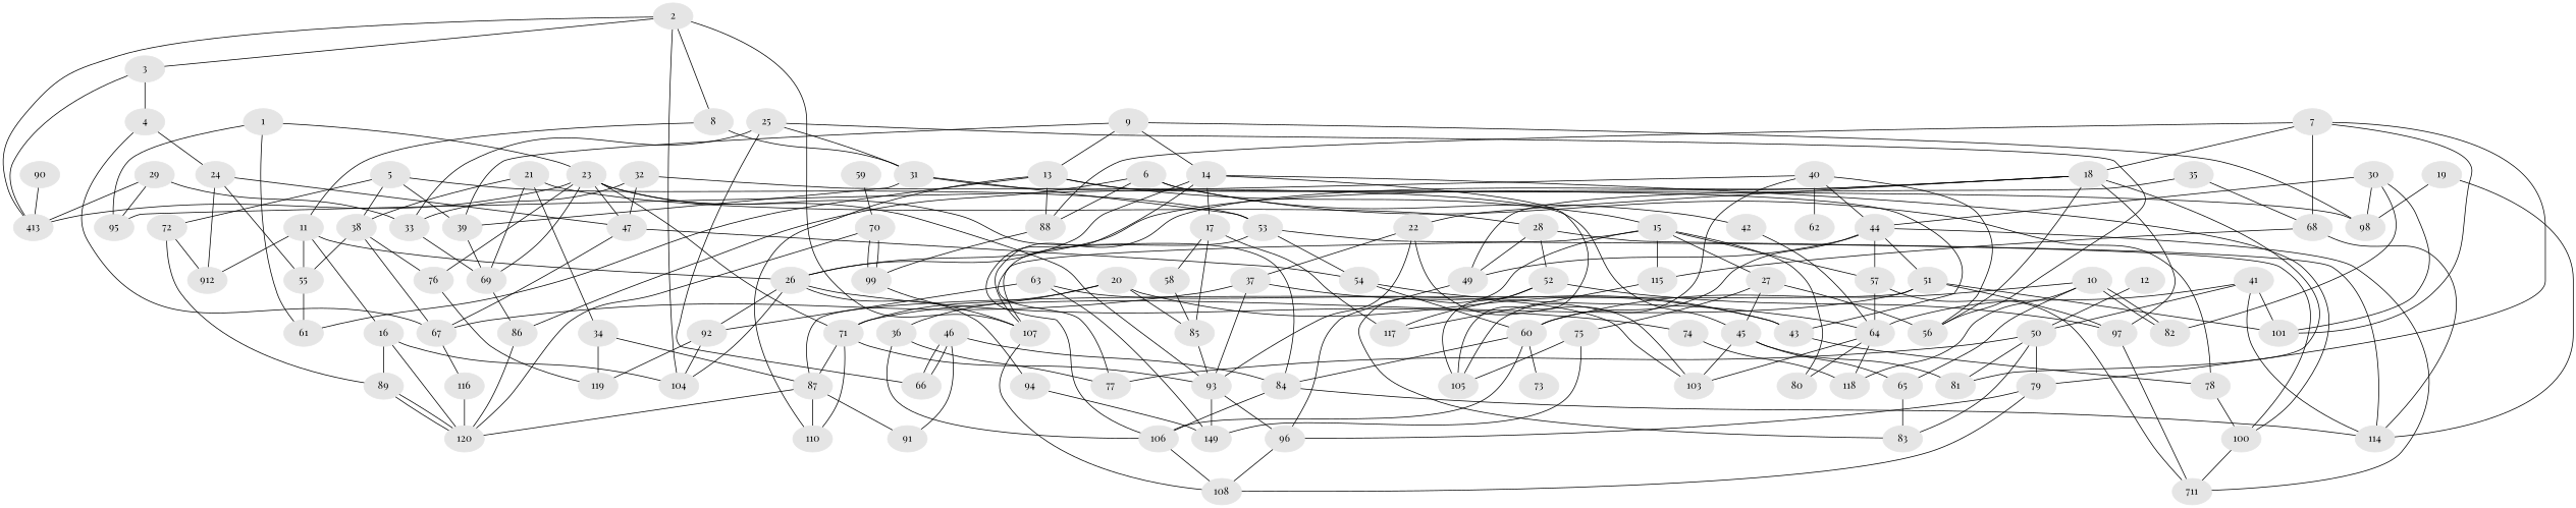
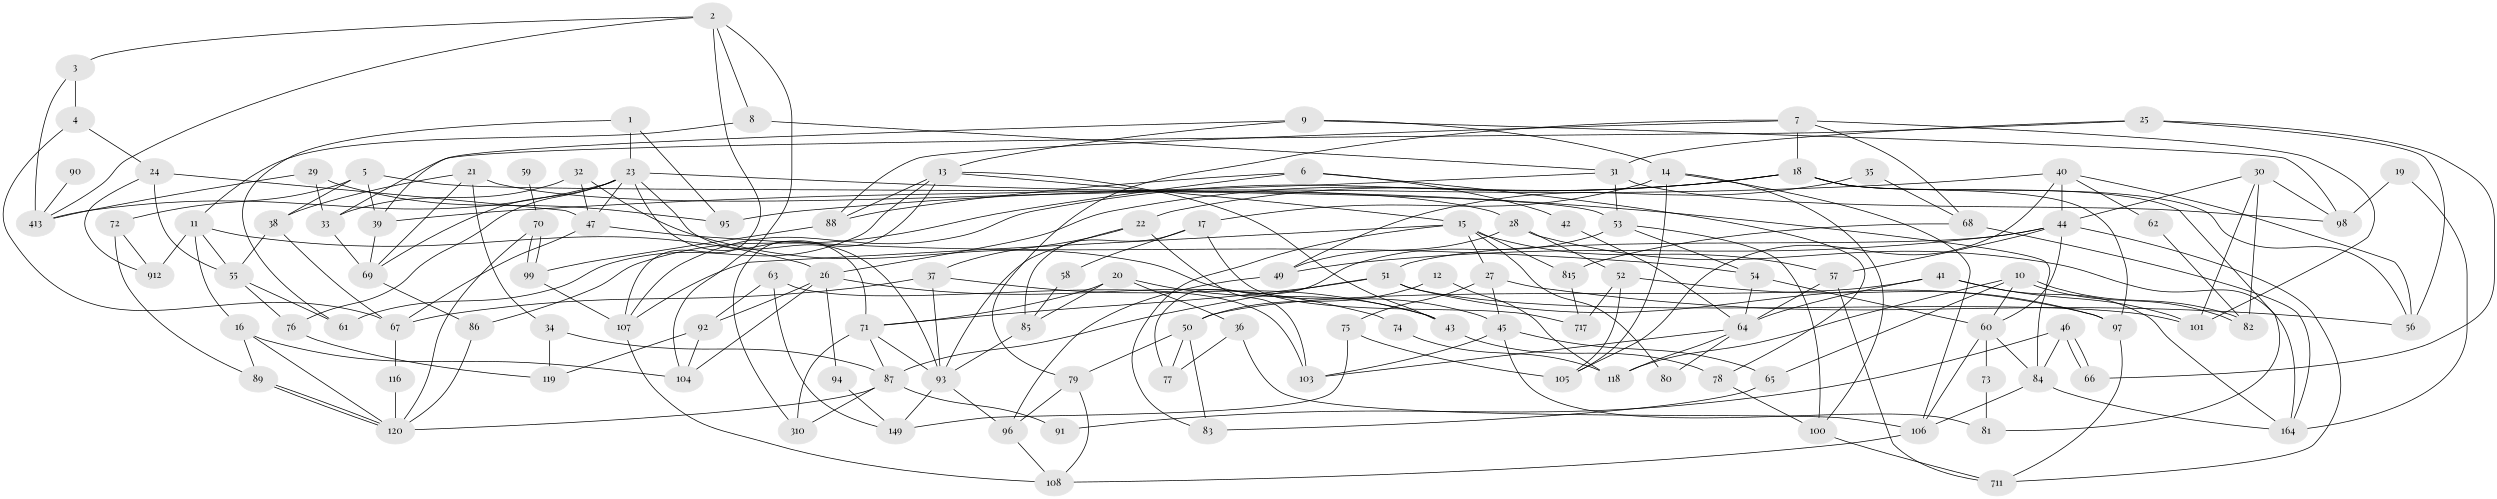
  graph {
    fontname="Playfair Display"
    node [color=gray90 fontname="Playfair Display" style=filled]
    edge [fontname="Playfair Display"]
    1
    23
    61
    95
    n5 [label=413]
    71
    69
    93
    47
    76
    84
    2
    3
    8
    104
    107
    4
    11
    31
    108
    24
    67
    55
    n24 [label=912]
    116
    5
    38
    39
    53
    72
    100
    77
    54
    89
    6
    42
    78
    86
    88
    64
    120
    99
    7
    18
    68
    79
    101
    26
    22
    56
    81
    97
    59
    70
-   115
-   114
+   115 [label=815]
+   114 [label=164]
    96
    16
    98
    9
    13
    14
    15
    43
-   110
+   110 [label=310]
    17
    105
    106
    10
    60
    65
    82
    118
    73
    83
    74
    92
    94
    12
    50
    27
    57
    80
    58
    85
-   117
+   117 [label=717]
    n87 [label=711]
    45
    75
    37
    103
    19
    20
    36
    87
    21
    28
    34
    49
    52
    119
    n102 [label=149]
    25
    33
    66
    29
    30
    44
    51
    32
    91
    35
    40
    62
    41
    46
    63
    90
    1 -- 23
    1 -- 61
    1 -- 95
    23 -- n5
    23 -- 71
    23 -- 69
    23 -- 93
    23 -- 47
    23 -- 76
    23 -- 84
    71 -- 93
    71 -- 110
    71 -- 87
    69 -- 86
    93 -- 96
    93 -- n102
    47 -- 67
    47 -- 54
    76 -- 119
    84 -- 114
    84 -- 106
    2 -- n5
    2 -- 3
    2 -- 8
    2 -- 104
    2 -- 107
    3 -- n5
    3 -- 4
    8 -- 11
    8 -- 31
    107 -- 108
    4 -- 24
    4 -- 67
    11 -- 55
    11 -- n24
    11 -- 26
    11 -- 16
    31 -- 39
    31 -- 53
    31 -- 98
    24 -- 47
    24 -- 55
    24 -- n24
    67 -- 116
    55 -- 61
    116 -- 120
    5 -- 38
    5 -- 39
    5 -- 53
    5 -- 72
-   38 -- 76
+   55 -- 76
    38 -- 67
    38 -- 55
    39 -- 69
    53 -- 100
    53 -- 77
    53 -- 54
    72 -- n24
    72 -- 89
    100 -- n87
    54 -- 64
    54 -- 60
    89 -- 120
    89 -- 120
    6 -- 42
    6 -- 78
    6 -- 86
    6 -- 88
    42 -- 64
    78 -- 100
    86 -- 120
    88 -- 99
    64 -- 118
    64 -- 80
    64 -- 103
    99 -- 107
    7 -- 88
    7 -- 18
    7 -- 68
    7 -- 79
    7 -- 101
    18 -- 107
    18 -- 26
    18 -- 22
    18 -- 56
    18 -- 81
    18 -- 97
    68 -- 115
    68 -- 114
    79 -- 108
    79 -- 96
    26 -- 104
    26 -- 74
    26 -- 92
    26 -- 94
    22 -- 93
    22 -- 37
    22 -- 103
    97 -- n87
    59 -- 70
    70 -- 120
    70 -- 99
    70 -- 99
    115 -- 117
    96 -- 108
    16 -- 104
    16 -- 89
    16 -- 120
    9 -- 39
    9 -- 98
    9 -- 13
    9 -- 14
    13 -- 61
    13 -- 88
    13 -- 15
    13 -- 43
    13 -- 110
    14 -- 100
-   14 -- 26
    14 -- 17
    14 -- 105
    14 -- 106
    15 -- 107
    15 -- 115
    15 -- 83
    15 -- 27
    15 -- 57
    15 -- 80
    43 -- 78
    17 -- 58
    17 -- 85
    17 -- 117
    106 -- 108
    10 -- 60
    10 -- 65
    10 -- 82
    10 -- 82
    10 -- 118
    60 -- 84
    60 -- 106
    60 -- 73
    65 -- 83
-   50 -- 81
+   73 -- 81
    74 -- 118
    92 -- 104
    92 -- 119
    94 -- n102
+   12 -- 118
    12 -- 50
    50 -- 77
    50 -- 79
    50 -- 83
    27 -- 56
    27 -- 45
    27 -- 75
    57 -- 64
    57 -- n87
    58 -- 85
    85 -- 93
    45 -- 81
    45 -- 65
    45 -- 103
    75 -- 105
    75 -- n102
    37 -- 93
    37 -- 67
    37 -- 43
    19 -- 114
    19 -- 98
    20 -- 71
    20 -- 43
    20 -- 85
    20 -- 36
    36 -- 77
    36 -- 106
    87 -- 120
    87 -- 110
    87 -- 91
    21 -- 69
    21 -- 38
    21 -- 28
    21 -- 34
    28 -- 114
    28 -- 49
    28 -- 52
    34 -- 87
    34 -- 119
    49 -- 96
    52 -- 97
    52 -- 105
    52 -- 117
    25 -- 31
    25 -- 56
    25 -- 33
    25 -- 66
    33 -- 69
    29 -- 95
    29 -- n5
    29 -- 33
    30 -- 101
    30 -- 98
    30 -- 82
    30 -- 44
    44 -- 60
    44 -- 57
    44 -- n87
    44 -- 49
    44 -- 51
    51 -- 71
    51 -- 101
    51 -- 97
    51 -- 87
    32 -- 47
    32 -- 45
    32 -- 33
    35 -- 68
    35 -- 49
    40 -- 95
    40 -- 56
    40 -- 105
    40 -- 44
    40 -- 62
+   62 -- 82
    41 -- 64
    41 -- 101
    41 -- 114
    41 -- 50
    46 -- 84
    46 -- 66
    46 -- 66
    46 -- 91
    63 -- 92
    63 -- 103
    63 -- n102
    90 -- n5
  }
